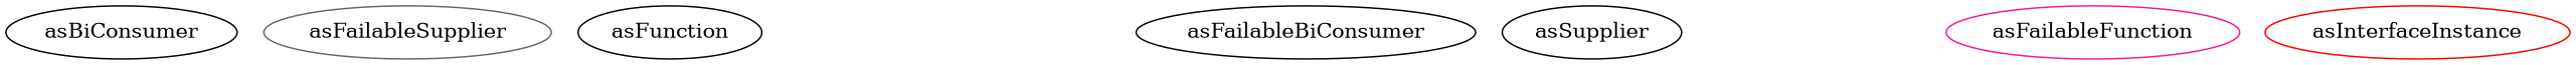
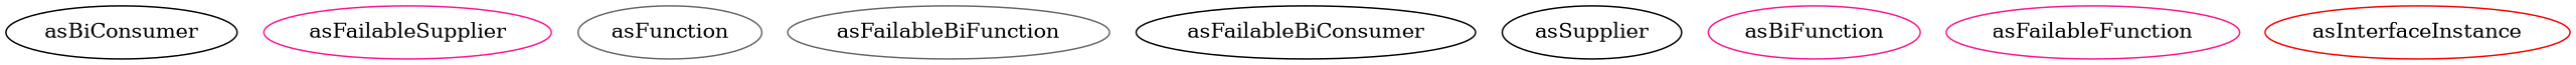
  digraph {
    node [color=black]
    asBiConsumer
-   asFailableSupplier [color=gray40]
-   asFunction
+   asFailableSupplier [color=deeppink]
+   asFunction [color=gray40]
+   asFailableBiFunction [color=gray40]
    asFailableBiConsumer
    asSupplier
+   asBiFunction [color=deeppink]
    asFailableFunction [color=deeppink]
    asInterfaceInstance [color=red]
  }
